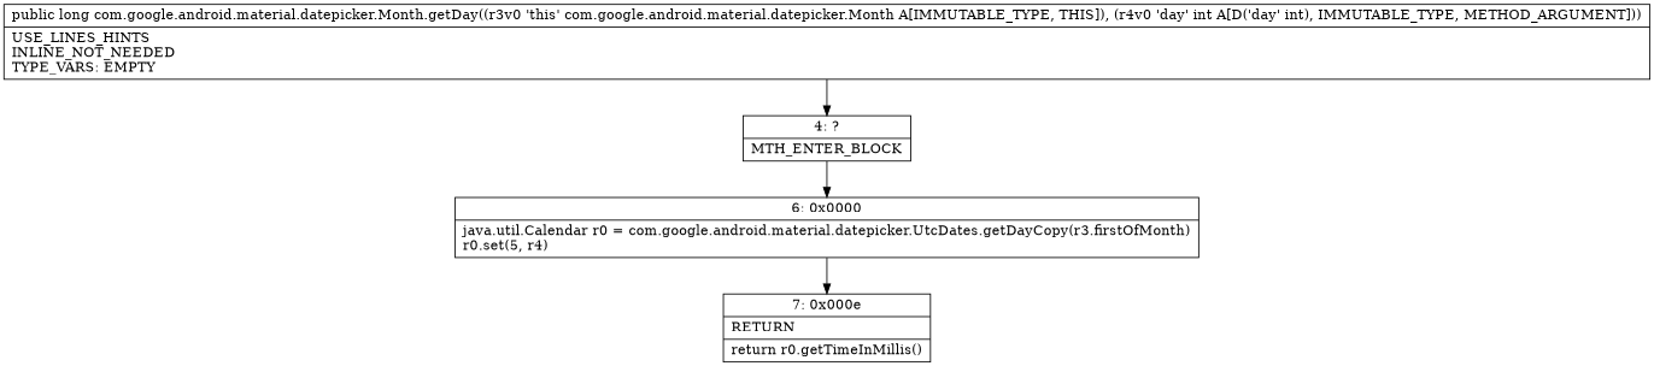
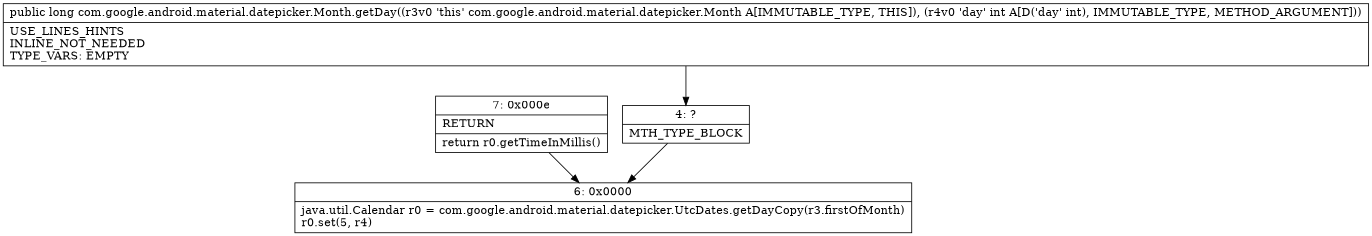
  digraph {
    node [shape=record]
-   n1 [label="{4\:\ ?|MTH_ENTER_BLOCK\l}"]
+   n1 [label="{4\:\ ?|MTH_TYPE_BLOCK\l}"]
    n2 [label="{6\:\ 0x0000|java.util.Calendar r0 = com.google.android.material.datepicker.UtcDates.getDayCopy(r3.firstOfMonth)\lr0.set(5, r4)\l}"]
    n3 [label="{7\:\ 0x000e|RETURN\l|return r0.getTimeInMillis()\l}"]
    n4 [label="{public long com.google.android.material.datepicker.Month.getDay((r3v0 'this' com.google.android.material.datepicker.Month A[IMMUTABLE_TYPE, THIS]), (r4v0 'day' int A[D('day' int), IMMUTABLE_TYPE, METHOD_ARGUMENT]))  | USE_LINES_HINTS\lINLINE_NOT_NEEDED\lTYPE_VARS: EMPTY\l}"]
    n1 -> n2
-   n2 -> n3
+   n3 -> n2
    n4 -> n1
  }
